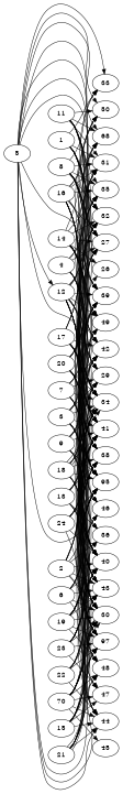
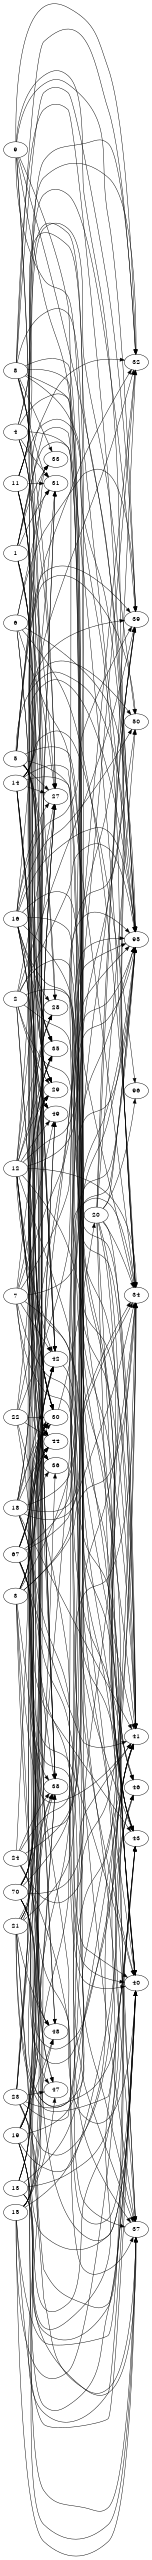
  digraph {
    rankdir=LR
    node [alpha=0.17]
    1 [alpha=0.15 expect_size=24004608]
    27 [alpha=0.05 expect_size=39202816]
    29 [alpha=0.02 expect_size=13746176]
    30 [alpha=0.14 expect_size=32575488]
    31 [expect_size=19007488]
    32 [alpha=0.07 expect_size=38989824]
    33 [alpha=0.12 expect_size=30843904]
    34 [alpha=0.07 expect_size=50031616]
    38 [alpha=0.13 expect_size=15059968]
    41 [alpha=0.05 expect_size=36683776]
    49 [alpha=0.09 expect_size=29133824]
    2 [alpha=0.08 expect_size=37935104]
    n13 [alpha=0.05 expect_size=42046464 label=95]
    36 [alpha=0.11 expect_size=49428480]
-   37 [alpha=0.07 expect_size=51348480 label=97]
+   37 [alpha=0.07 expect_size=51348480]
    39 [alpha=0.01 expect_size=46069760]
    40 [alpha=0.06 expect_size=51046400]
    43 [alpha=0.00 expect_size=47638528]
    3 [alpha=0.16 expect_size=13519872]
    35 [alpha=0.03 expect_size=38241280]
    42 [expect_size=30510080]
    48 [expect_size=46807040]
    50 [alpha=0.12 expect_size=31183872]
    4 [alpha=0.09 expect_size=41299968]
    5 [alpha=0.14 expect_size=12013568]
-   28 [alpha=0.13 expect_size=43666432 label=68]
+   28 [alpha=0.13 expect_size=43666432]
    44 [alpha=0.12 expect_size=28304384]
    6 [alpha=0.12 expect_size=20183040]
    7 [alpha=0.05 expect_size=23487488]
    8 [alpha=0.12 expect_size=16377856]
    46 [expect_size=51524608]
    9 [alpha=0.15 expect_size=6282240]
    47 [alpha=0.09 expect_size=31354880]
    n34 [alpha=0.16 expect_size=11935744 label=70]
-   45 [alpha=0.20 expect_size=45559808]
    11 [alpha=0.00 expect_size=32771072]
    12 [expect_size=20356096]
    13 [alpha=0.18 expect_size=39849984]
    14 [alpha=0.07 expect_size=31107072]
-   26 [alpha=0.01 expect_size=28680192]
+   26 [alpha=0.01 expect_size=28680192 label=96]
    15 [alpha=0.14 expect_size=51735552]
    16 [alpha=0.04 expect_size=37584896]
-   17 [alpha=0.02 expect_size=19811328]
+   17 [alpha=0.02 expect_size=19811328 label=67]
    18 [alpha=0.07 expect_size=30868480]
    19 [alpha=0.08 expect_size=10901504]
    20 [alpha=0.14 expect_size=45215744]
    21 [alpha=0.08 expect_size=36744192]
    22 [expect_size=37689344]
    23 [alpha=0.08 expect_size=30788608]
    24 [alpha=0.15 expect_size=25690112]
    1 -> 27
    1 -> 29
    1 -> 30
    1 -> 31
    1 -> 32
    1 -> 33
    1 -> 34
    1 -> 38
    1 -> 41
    1 -> 49
    2 -> 27
    2 -> 29
    2 -> 30
    2 -> 41
    2 -> n13
    2 -> 36
    2 -> 37
    2 -> 39
    2 -> 40
    2 -> 43
    3 -> 29
    3 -> 30
    3 -> 34
    3 -> 41
    3 -> n13
    3 -> 37
    3 -> 40
    3 -> 35
    3 -> 42
    3 -> 48
    3 -> 50
    4 -> 27
    4 -> 29
    4 -> 30
    4 -> 31
    4 -> 32
    4 -> 41
    4 -> n13
    4 -> 37
    5 -> 27
    5 -> 29
    5 -> 30
    5 -> 32
    5 -> 33
    5 -> 41
    5 -> n13
    5 -> 37
    5 -> 39
    5 -> 35
-   5 -> 12
+   5 -> 42
    5 -> 50
    5 -> 28
    5 -> 44
    6 -> 30
    6 -> 31
    6 -> 34
    6 -> n13
    6 -> 39
    6 -> 40
-   6 -> 43
+   42 -> 43
    6 -> 44
    7 -> 29
    7 -> 34
    7 -> 49
    7 -> n13
    7 -> 36
    7 -> 37
    7 -> 39
    7 -> 40
    7 -> 43
    7 -> 42
    8 -> 27
    8 -> 31
    8 -> 32
    8 -> 33
    8 -> 34
    8 -> 41
    8 -> n13
    8 -> 39
    8 -> 40
    8 -> 43
    8 -> 35
    8 -> 42
    8 -> 46
    9 -> 29
    9 -> 32
    9 -> 34
    9 -> 41
    9 -> n13
    9 -> 39
    9 -> 40
    9 -> 43
    9 -> 47
    n34 -> 30
    n34 -> 32
    n34 -> 34
    n34 -> 38
    n34 -> 41
    n34 -> n13
    n34 -> 36
    n34 -> 40
    n34 -> 43
    n34 -> 42
    n34 -> 48
    n34 -> 44
    n34 -> 46
    n34 -> 47
-   n34 -> 45
    11 -> 27
    11 -> 30
    11 -> 31
    11 -> 32
    11 -> 34
    11 -> 49
    11 -> n13
    11 -> 39
    11 -> 42
    11 -> 50
    11 -> 28
    12 -> 27
    12 -> 29
    12 -> 30
    12 -> 33
    12 -> 34
    12 -> 38
    12 -> 41
    12 -> 49
    12 -> n13
    12 -> 39
    12 -> 40
    12 -> 35
    12 -> 42
    12 -> 48
    12 -> 28
    12 -> 44
    12 -> 46
    13 -> 27
    13 -> 34
    13 -> 38
    13 -> 41
    13 -> 36
    13 -> 37
    13 -> 40
    13 -> 43
    13 -> 42
    14 -> 27
    14 -> 32
    14 -> 34
    14 -> 38
-   14 -> 41
    14 -> 49
    14 -> n13
    14 -> 36
    14 -> 39
    14 -> 40
    14 -> 35
    14 -> 48
    14 -> 50
    14 -> 26
    15 -> 27
    15 -> 34
    15 -> 38
    15 -> 41
    15 -> n13
    15 -> 37
    15 -> 40
    15 -> 43
    15 -> 48
    15 -> 44
    15 -> 47
    16 -> 27
    16 -> 31
    16 -> 34
    16 -> 38
    16 -> 41
    16 -> n13
    16 -> 39
    16 -> 40
    16 -> 43
    16 -> 35
    16 -> 42
    16 -> 50
    16 -> 28
    16 -> 44
    17 -> 30
    17 -> 31
    17 -> 34
    17 -> 38
    17 -> 41
    17 -> n13
    17 -> 37
    17 -> 40
    17 -> 43
    17 -> 35
    17 -> 42
    17 -> 28
    18 -> 30
    18 -> 31
    18 -> 34
    18 -> 34
    18 -> 38
    18 -> 41
    18 -> n13
    18 -> 37
    18 -> 40
    18 -> 35
    18 -> 42
    18 -> 44
    19 -> 27
    19 -> 30
    19 -> 34
    19 -> 38
    19 -> 41
    19 -> 49
    19 -> n13
    19 -> 37
    19 -> 40
    19 -> 43
    19 -> 48
    19 -> 46
-   20 -> 30
+   30 -> 20
    20 -> 32
    20 -> 34
    20 -> 41
    20 -> n13
    20 -> 37
    20 -> 39
    20 -> 40
    20 -> 43
    20 -> 50
    20 -> 46
    20 -> 26
    21 -> 30
    21 -> 30
    21 -> 41
    21 -> 49
    21 -> n13
    21 -> 37
    21 -> 39
    21 -> 40
    21 -> 43
    21 -> 48
    21 -> 44
    22 -> 30
    22 -> 32
    22 -> n13
    22 -> 37
    22 -> 40
    22 -> 28
    22 -> 44
    23 -> 29
    23 -> 30
    23 -> 34
    23 -> 38
    23 -> 41
    23 -> n13
    23 -> 37
    23 -> 40
    23 -> 46
    23 -> 47
    24 -> 29
    24 -> 34
    24 -> 38
    24 -> 41
    24 -> n13
    24 -> 40
    24 -> 47
  }
